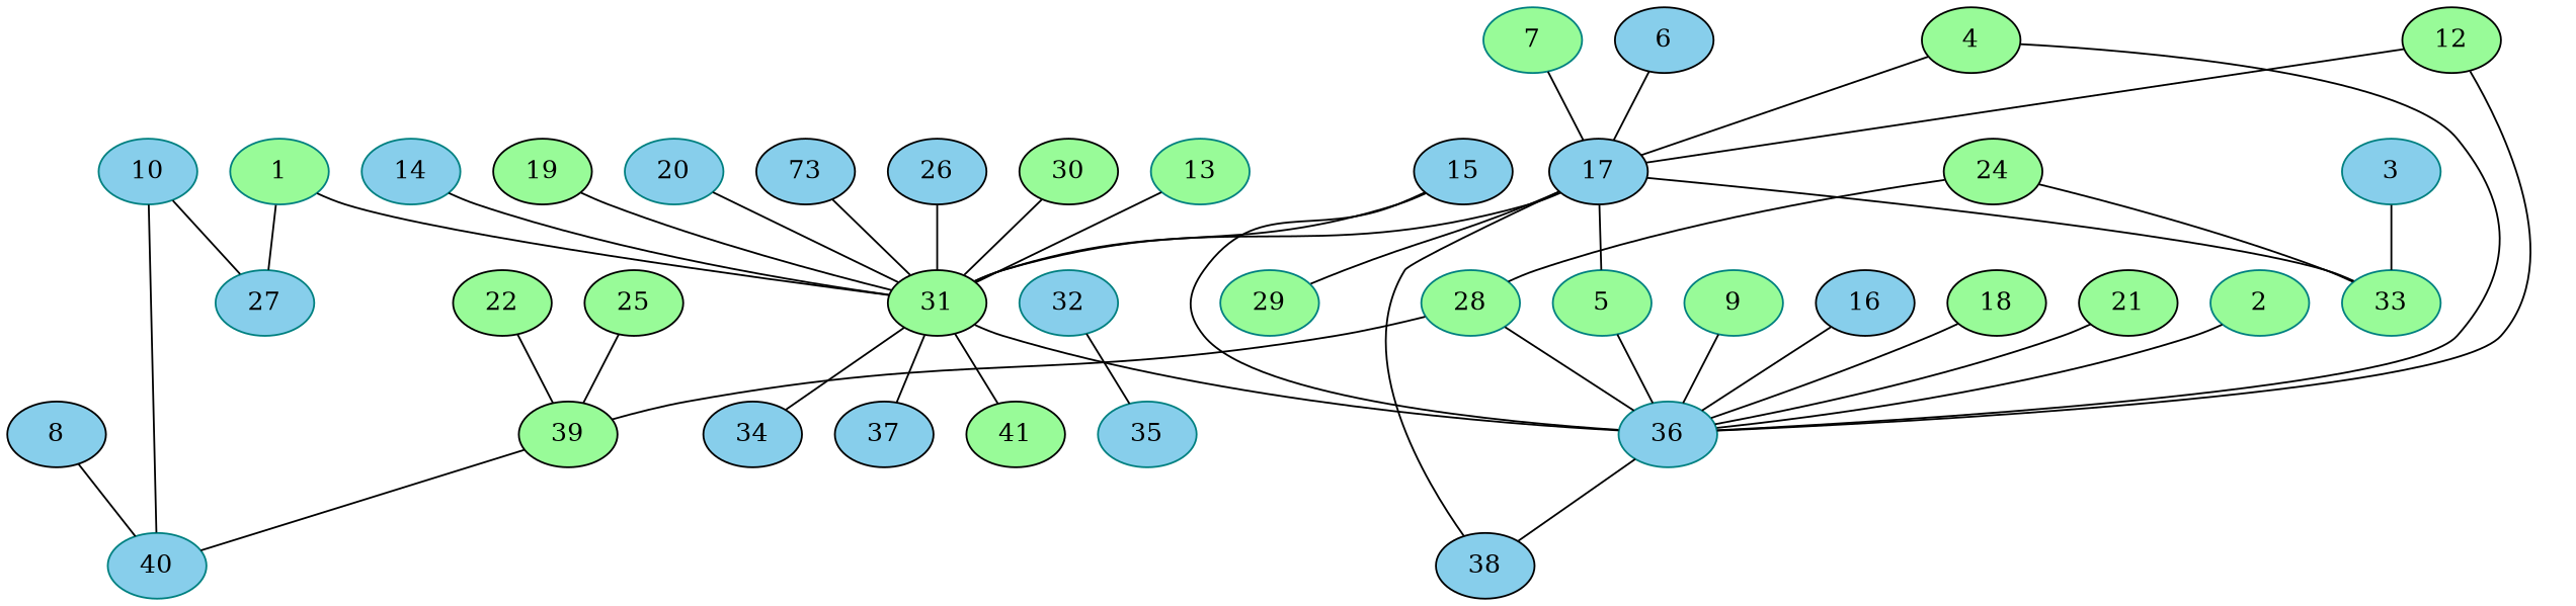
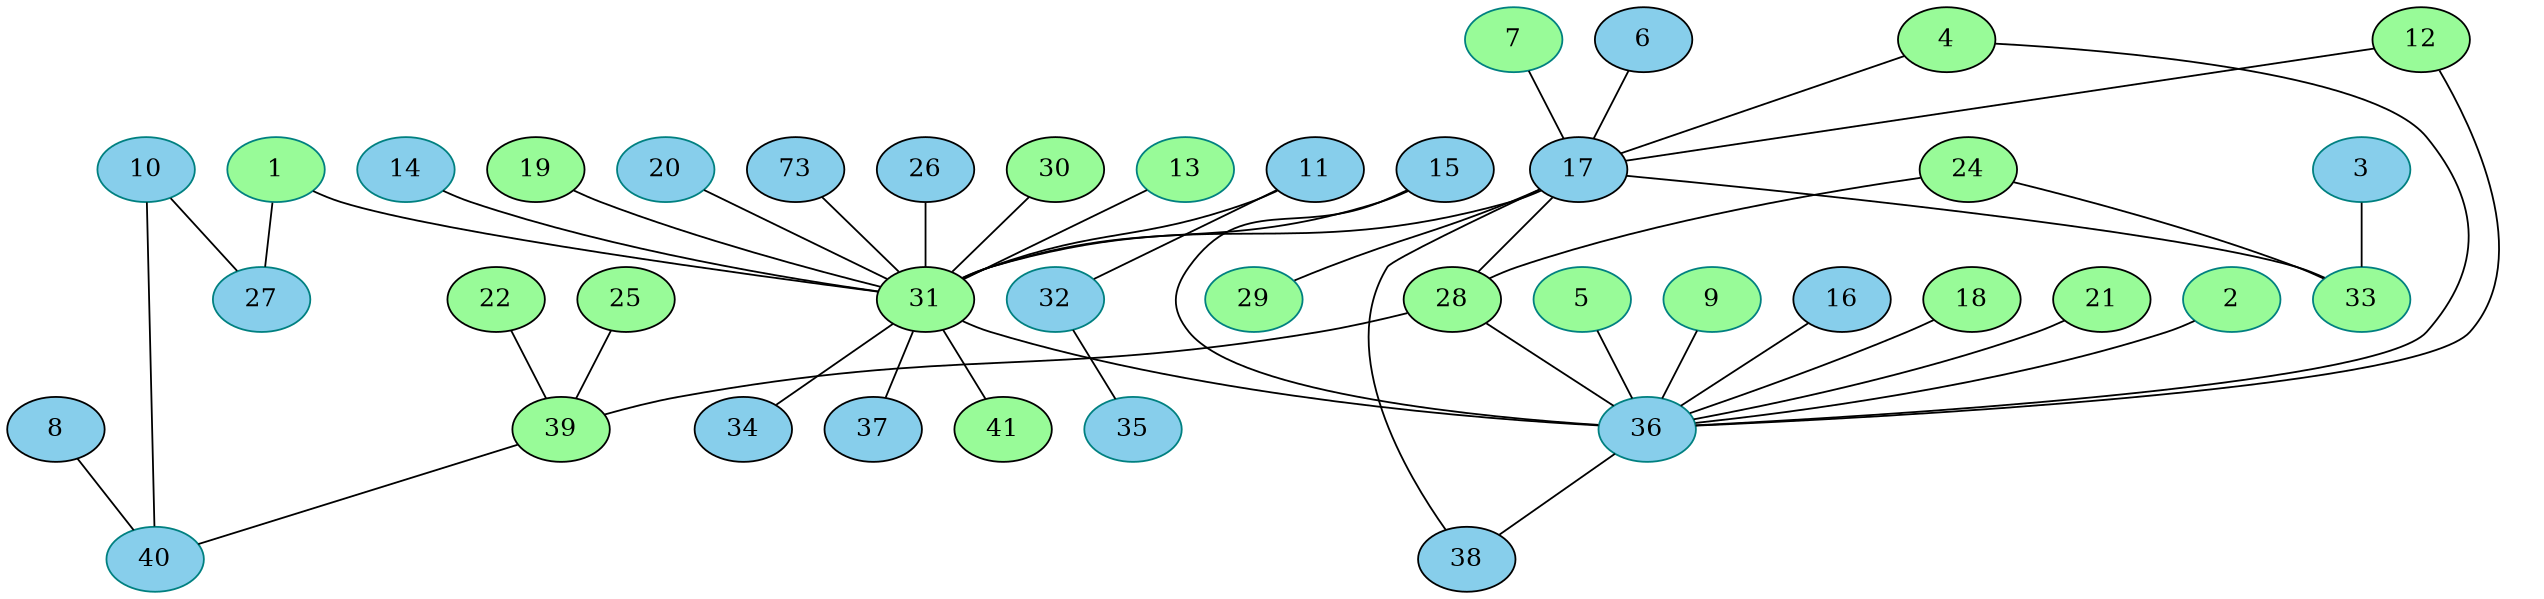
  graph {
    node [color=black fillcolor=palegreen style=filled]
    edge [weight=1.0]
    1 [color=teal]
    27 [color=teal fillcolor=skyblue]
    31
    36 [color=teal fillcolor=skyblue]
    34 [fillcolor=skyblue]
    37 [fillcolor=skyblue]
    41
    2 [color=teal]
    38 [fillcolor=skyblue]
    3 [color=teal fillcolor=skyblue]
    33 [color=teal]
    4
    17 [fillcolor=skyblue]
-   28 [color=teal]
+   28
    29 [color=teal]
    5 [color=teal]
    6 [fillcolor=skyblue]
    7 [color=teal]
    8 [fillcolor=skyblue]
    40 [color=teal fillcolor=skyblue]
    9 [color=teal]
    10 [color=teal fillcolor=skyblue]
+   11 [fillcolor=skyblue]
    32 [color=teal fillcolor=skyblue]
    35 [color=teal fillcolor=skyblue]
    12
    13 [color=teal]
    14 [color=teal fillcolor=skyblue]
    15 [fillcolor=skyblue]
    16 [fillcolor=skyblue]
    39
    18
    19
    20 [color=teal fillcolor=skyblue]
    21
    22
    n37 [fillcolor=skyblue label=73]
    24
    25
    26 [fillcolor=skyblue]
    30
    1 -- 27
    1 -- 31
    31 -- 36 [weight=2.0]
    31 -- 34
    31 -- 37
    31 -- 41
    36 -- 38
    2 -- 36
    3 -- 33
    4 -- 36
    4 -- 17
    17 -- 31
    17 -- 38
    17 -- 33
-   17 -- 5
+   17 -- 28
    17 -- 29
    28 -- 36 [weight=2.0]
    28 -- 39
    5 -- 36
    6 -- 17
    7 -- 17
    8 -- 40
    9 -- 36
    10 -- 27
    10 -- 40
+   11 -- 31
+   11 -- 32
    32 -- 35
    12 -- 36
    12 -- 17
    13 -- 31
    14 -- 31
    15 -- 31
    15 -- 36
    16 -- 36
    39 -- 40
    18 -- 36
    19 -- 31
    20 -- 31
    21 -- 36
    22 -- 39
    n37 -- 31
    24 -- 33
    24 -- 28
    25 -- 39
    26 -- 31
    30 -- 31
  }
